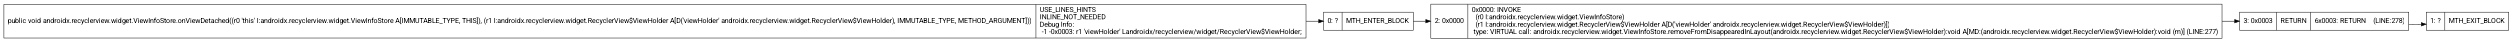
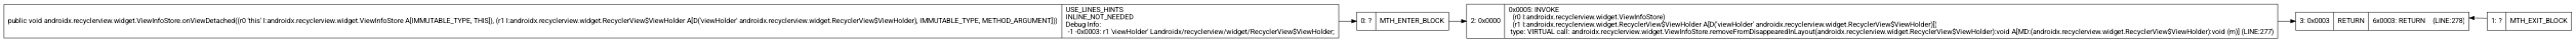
  digraph {
    fontname=Roboto
    rankdir=LR
    node [fontname=Roboto shape=record]
    edge [fontname=Roboto]
    n1 [label="{0\:\ ?|MTH_ENTER_BLOCK\l}"]
-   n2 [label="{2\:\ 0x0000|0x0000: INVOKE  \l  (r0 I:androidx.recyclerview.widget.ViewInfoStore)\l  (r1 I:androidx.recyclerview.widget.RecyclerView$ViewHolder A[D('viewHolder' androidx.recyclerview.widget.RecyclerView$ViewHolder)])\l type: VIRTUAL call: androidx.recyclerview.widget.ViewInfoStore.removeFromDisappearedInLayout(androidx.recyclerview.widget.RecyclerView$ViewHolder):void A[MD:(androidx.recyclerview.widget.RecyclerView$ViewHolder):void (m)] (LINE:277)\l}"]
+   n2 [label="{2\:\ 0x0000|0x0005: INVOKE  \l  (r0 I:androidx.recyclerview.widget.ViewInfoStore)\l  (r1 I:androidx.recyclerview.widget.RecyclerView$ViewHolder A[D('viewHolder' androidx.recyclerview.widget.RecyclerView$ViewHolder)])\l type: VIRTUAL call: androidx.recyclerview.widget.ViewInfoStore.removeFromDisappearedInLayout(androidx.recyclerview.widget.RecyclerView$ViewHolder):void A[MD:(androidx.recyclerview.widget.RecyclerView$ViewHolder):void (m)] (LINE:277)\l}"]
    n3 [label="{3\:\ 0x0003|RETURN\l|6x0003: RETURN    (LINE:278)\l}"]
    n4 [label="{1\:\ ?|MTH_EXIT_BLOCK\l}"]
    n5 [label="{public void androidx.recyclerview.widget.ViewInfoStore.onViewDetached((r0 'this' I:androidx.recyclerview.widget.ViewInfoStore A[IMMUTABLE_TYPE, THIS]), (r1 I:androidx.recyclerview.widget.RecyclerView$ViewHolder A[D('viewHolder' androidx.recyclerview.widget.RecyclerView$ViewHolder), IMMUTABLE_TYPE, METHOD_ARGUMENT]))  | USE_LINES_HINTS\lINLINE_NOT_NEEDED\lDebug Info:\l  \-1 \-0x0003: r1 'viewHolder' Landroidx\/recyclerview\/widget\/RecyclerView$ViewHolder;\l}"]
    n1 -> n2
    n2 -> n3
-   n3 -> n4
+   n4 -> n3
    n5 -> n1
  }
